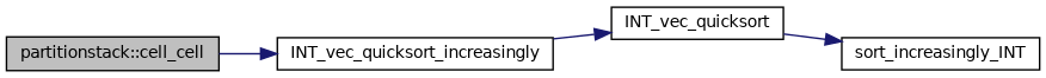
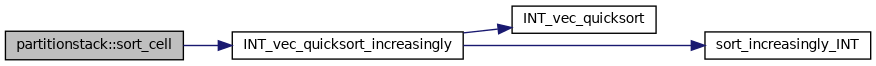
  digraph {
    rankdir=LR
    node [color=black fillcolor=white fontname=Helvetica fontsize=10 shape=record style=filled]
    edge [color=midnightblue fontname=Helvetica fontsize=10 labelfontname=Helvetica labelfontsize=10 style=solid]
-   n1 [fillcolor=grey75 fontcolor=black height=0.2 label="partitionstack::cell_cell" width=0.4]
+   n1 [fillcolor=grey75 fontcolor=black height=0.2 label="partitionstack::sort_cell" width=0.4]
    n2 [height=0.2 label=INT_vec_quicksort_increasingly width=0.4]
    n3 [height=0.2 label=INT_vec_quicksort width=0.4]
    n4 [height=0.2 label=sort_increasingly_INT width=0.4]
    n1 -> n2
    n2 -> n3
-   n3 -> n4
+   n2 -> n4
  }
